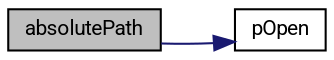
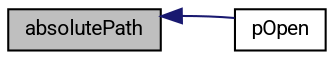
  digraph {
    rankdir=LR
    fontname=Roboto
    node [color=black fontname=Roboto fontsize=10 shape=record]
    n1 [fillcolor=grey75 fontcolor=black height=0.2 label=absolutePath style=filled width=0.4]
    n2 [height=0.2 label=pOpen width=0.4]
-   n1 -> n2 [color=midnightblue fontname=Roboto fontsize=10 labelfontname=FreeSans labelfontsize=10 style=solid]
+   n2 -> n1 [color=midnightblue fontname=Roboto fontsize=10 labelfontname=FreeSans labelfontsize=10 style=solid]
  }
